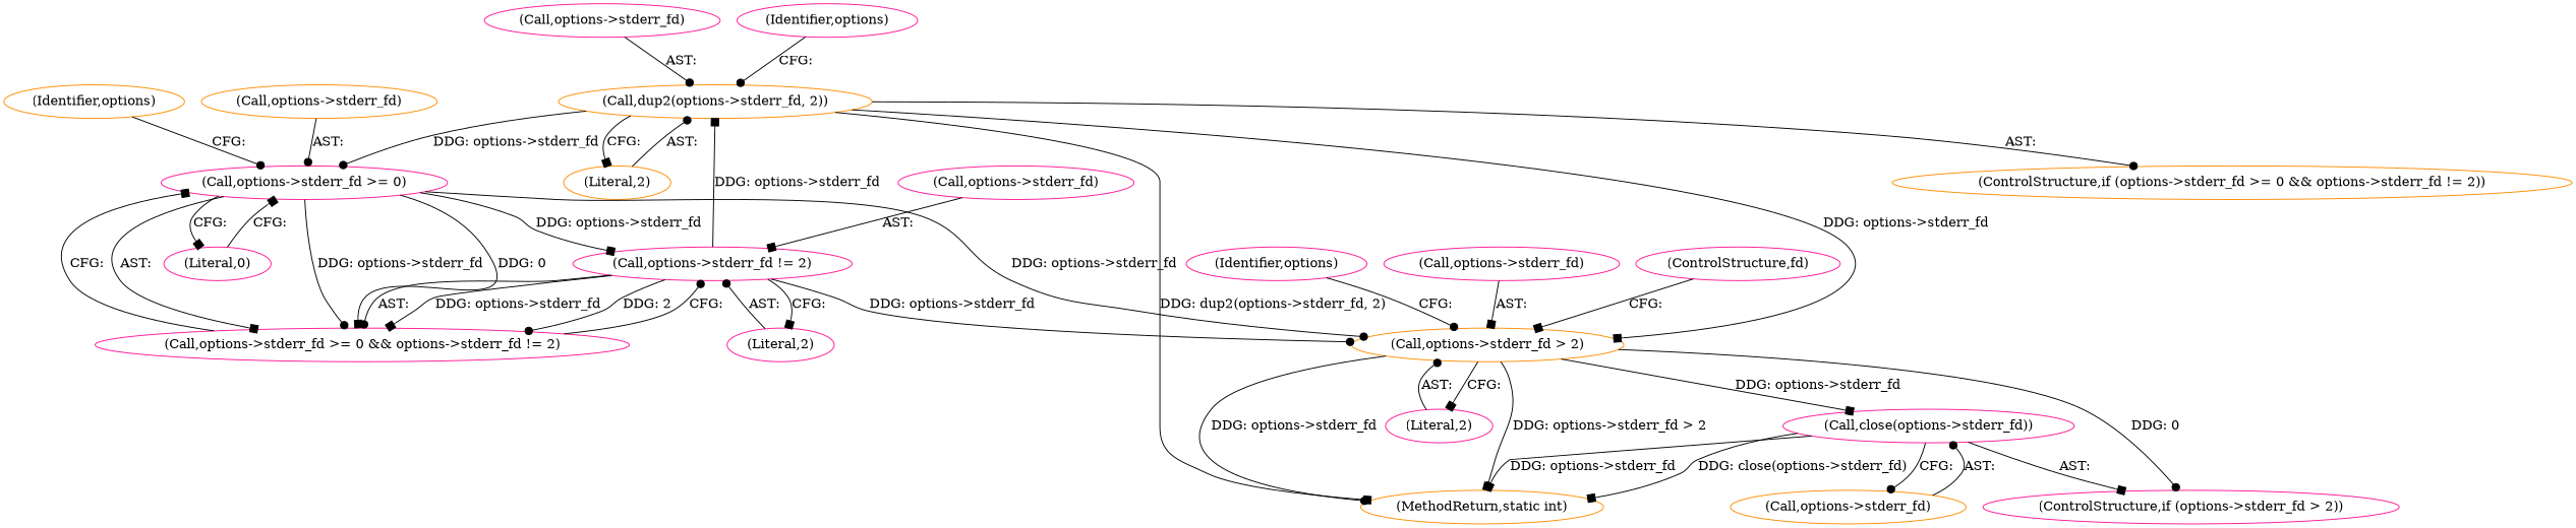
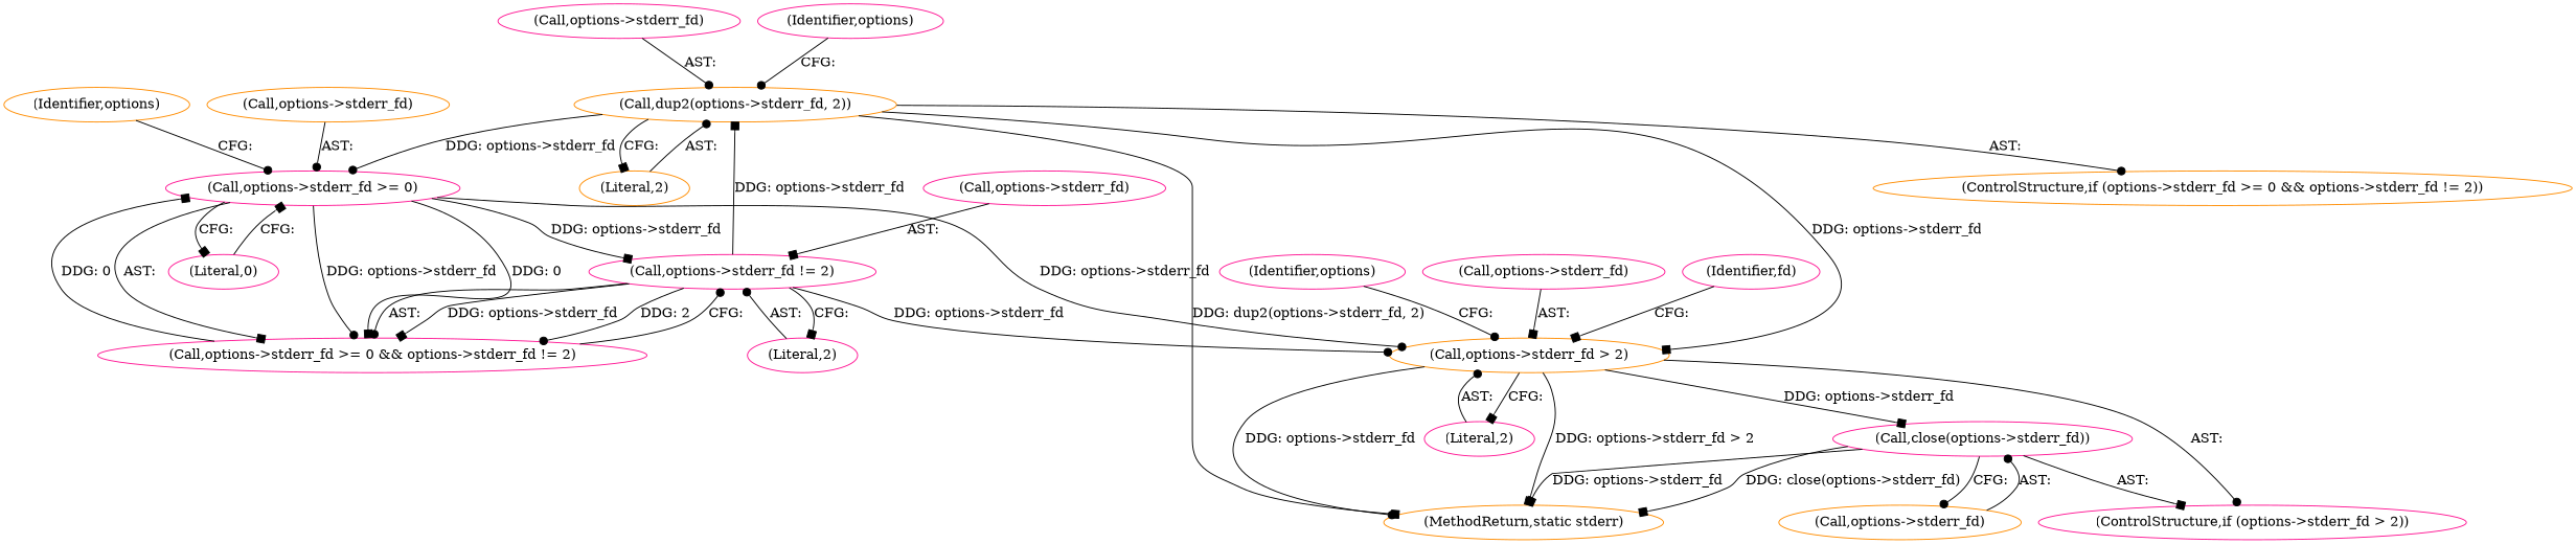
  digraph {
    node [color=deeppink]
    edge [arrowhead=box]
    n1 [label="(Call,close(options->stderr_fd))"]
    n2 [label="(ControlStructure,if (options->stderr_fd > 2))"]
    n3 [color=darkorange label="(Call,options->stderr_fd)"]
-   n4 [color=darkorange label="(MethodReturn,static int)"]
+   n4 [color=darkorange label="(MethodReturn,static stderr)"]
    n5 [color=darkorange label="(Call,options->stderr_fd > 2)"]
    n6 [label="(Literal,2)"]
    n7 [color=darkorange label="(Call,dup2(options->stderr_fd, 2))"]
    n8 [color=darkorange label="(ControlStructure,if (options->stderr_fd >= 0 && options->stderr_fd != 2))"]
    n9 [color=darkorange label="(Literal,2)"]
    n10 [label="(Call,options->stderr_fd >= 0)"]
    n11 [label="(Call,options->stderr_fd != 2)"]
    n12 [label="(Literal,2)"]
    n13 [label="(Call,options->stderr_fd >= 0 && options->stderr_fd != 2)"]
    n14 [label="(Literal,0)"]
    n15 [color=darkorange label="(Identifier,options)"]
    n16 [color=darkorange label="(Call,options->stderr_fd)"]
    n17 [label="(Identifier,options)"]
    n18 [label="(Call,options->stderr_fd)"]
    n19 [label="(Call,options->stderr_fd)"]
-   n20 [label="(ControlStructure,fd)"]
+   n20 [label="(Identifier,fd)"]
    n21 [label="(Call,options->stderr_fd)"]
    n22 [label="(Identifier,options)"]
    n1 -> n2 [label="AST: "]
    n1 -> n3 [arrowhead=dot label="CFG: "]
    n1 -> n4 [label="DDG: close(options->stderr_fd)"]
    n1 -> n4 [label="DDG: options->stderr_fd"]
    n3 -> n1 [arrowhead=dot label="AST: "]
    n5 -> n1 [label="DDG: options->stderr_fd"]
-   n5 -> n2 [arrowhead=dot label="DDG: 0"]
+   n5 -> n2 [arrowhead=dot label="AST: "]
    n5 -> n4 [label="DDG: options->stderr_fd > 2"]
    n5 -> n4 [arrowhead=dot label="DDG: options->stderr_fd"]
    n5 -> n6 [label="CFG: "]
    n6 -> n5 [arrowhead=dot label="AST: "]
    n7 -> n4 [label="DDG: dup2(options->stderr_fd, 2)"]
    n7 -> n5 [label="DDG: options->stderr_fd"]
    n7 -> n8 [arrowhead=dot label="AST: "]
    n7 -> n9 [label="CFG: "]
    n7 -> n10 [arrowhead=dot label="DDG: options->stderr_fd"]
    n9 -> n7 [arrowhead=dot label="AST: "]
    n10 -> n5 [arrowhead=dot label="DDG: options->stderr_fd"]
    n10 -> n11 [label="DDG: options->stderr_fd"]
    n10 -> n13 [label="AST: "]
    n10 -> n13 [arrowhead=dot label="DDG: options->stderr_fd"]
    n10 -> n13 [label="DDG: 0"]
    n10 -> n14 [label="CFG: "]
    n11 -> n5 [arrowhead=dot label="DDG: options->stderr_fd"]
    n11 -> n7 [label="DDG: options->stderr_fd"]
    n11 -> n12 [label="CFG: "]
    n11 -> n13 [arrowhead=dot label="AST: "]
    n11 -> n13 [label="DDG: options->stderr_fd"]
    n11 -> n13 [arrowhead=dot label="DDG: 2"]
    n12 -> n11 [arrowhead=dot label="AST: "]
-   n13 -> n10 [label="CFG: "]
+   n13 -> n10 [label="DDG: 0"]
    n13 -> n11 [arrowhead=dot label="CFG: "]
    n14 -> n10 [label="CFG: "]
    n15 -> n10 [arrowhead=dot label="CFG: "]
    n16 -> n10 [arrowhead=dot label="AST: "]
    n17 -> n5 [arrowhead=dot label="CFG: "]
    n18 -> n11 [label="AST: "]
    n19 -> n5 [label="AST: "]
    n20 -> n5 [label="CFG: "]
    n21 -> n7 [arrowhead=dot label="AST: "]
    n22 -> n7 [arrowhead=dot label="CFG: "]
  }
